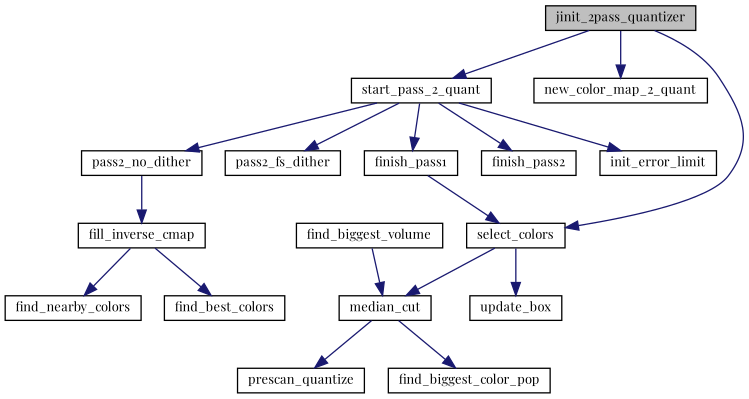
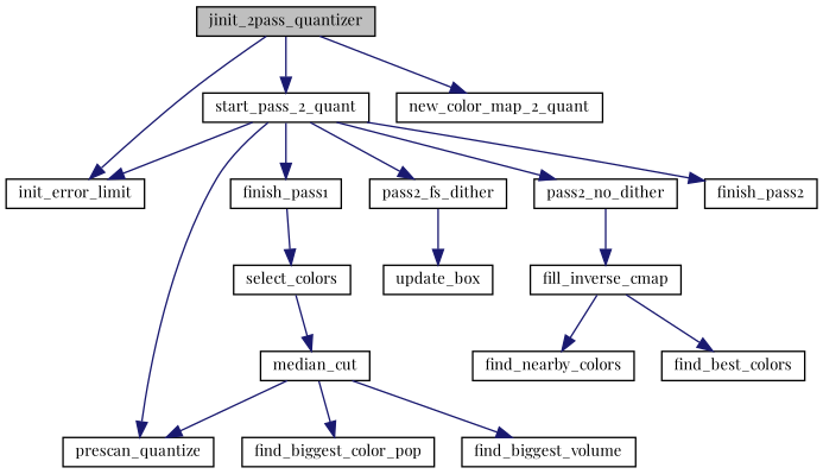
  digraph {
    fontname="Playfair Display"
    rankdir=TB
    node [color=black fontname="Playfair Display" fontsize=10 shape=record]
    edge [color=midnightblue fontname="Playfair Display" fontsize=10 labelfontname=Helvetica labelfontsize=10 style=solid]
    n1 [fillcolor=grey75 fontcolor=black height=0.2 label=jinit_2pass_quantizer style=filled width=0.4]
    n2 [height=0.2 label=start_pass_2_quant width=0.4]
    n3 [height=0.2 label=init_error_limit width=0.4]
    n4 [height=0.2 label=new_color_map_2_quant width=0.4]
    n5 [height=0.2 label=prescan_quantize width=0.4]
    n6 [height=0.2 label=finish_pass1 width=0.4]
    n7 [height=0.2 label=pass2_fs_dither width=0.4]
    n8 [height=0.2 label=pass2_no_dither width=0.4]
    n9 [height=0.2 label=finish_pass2 width=0.4]
    n10 [height=0.2 label=select_colors width=0.4]
    n11 [height=0.2 label=fill_inverse_cmap width=0.4]
    n12 [height=0.2 label=update_box width=0.4]
    n13 [height=0.2 label=median_cut width=0.4]
    n14 [height=0.2 label=find_biggest_color_pop width=0.4]
    n15 [height=0.2 label=find_biggest_volume width=0.4]
    n16 [height=0.2 label=find_nearby_colors width=0.4]
    n17 [height=0.2 label=find_best_colors width=0.4]
    n1 -> n2
-   n1 -> n10
+   n1 -> n3
    n1 -> n4
    n2 -> n3
+   n2 -> n5
    n2 -> n6
    n2 -> n7
    n2 -> n8
    n2 -> n9
    n6 -> n10
    n8 -> n11
-   n10 -> n12
+   n7 -> n12
    n10 -> n13
    n11 -> n16
    n11 -> n17
    n13 -> n5
    n13 -> n14
-   n15 -> n13
+   n13 -> n15
  }
